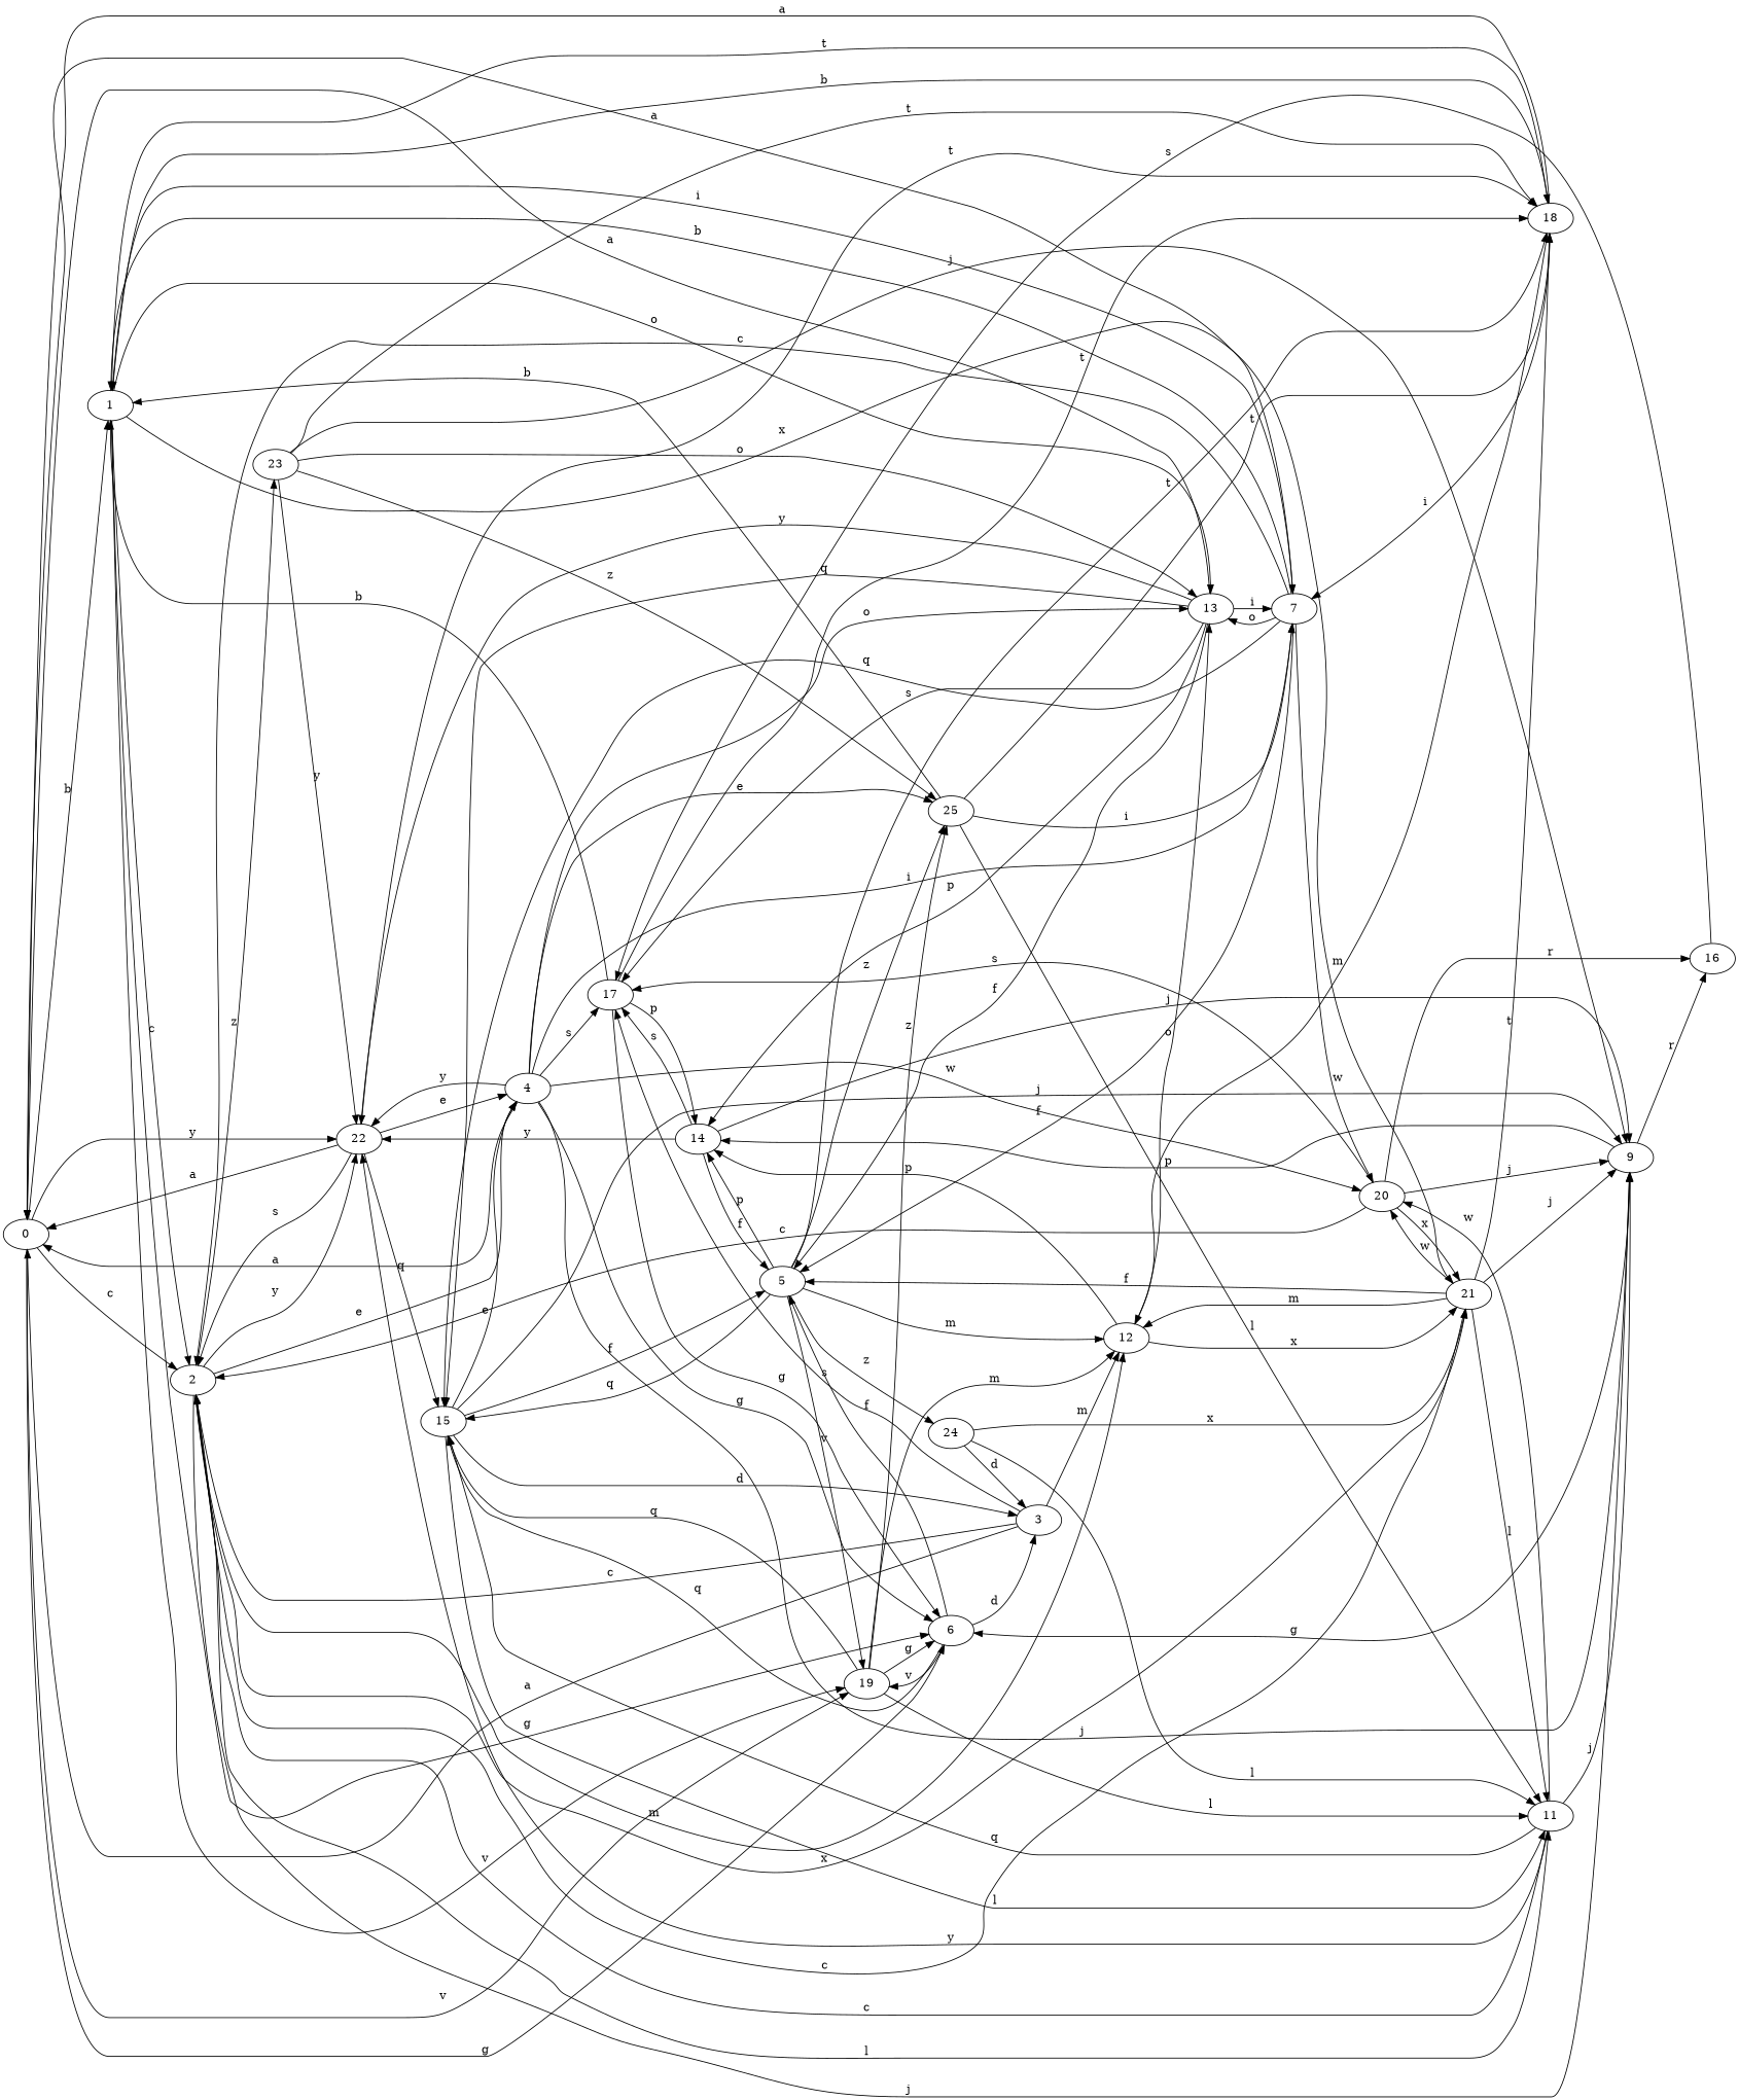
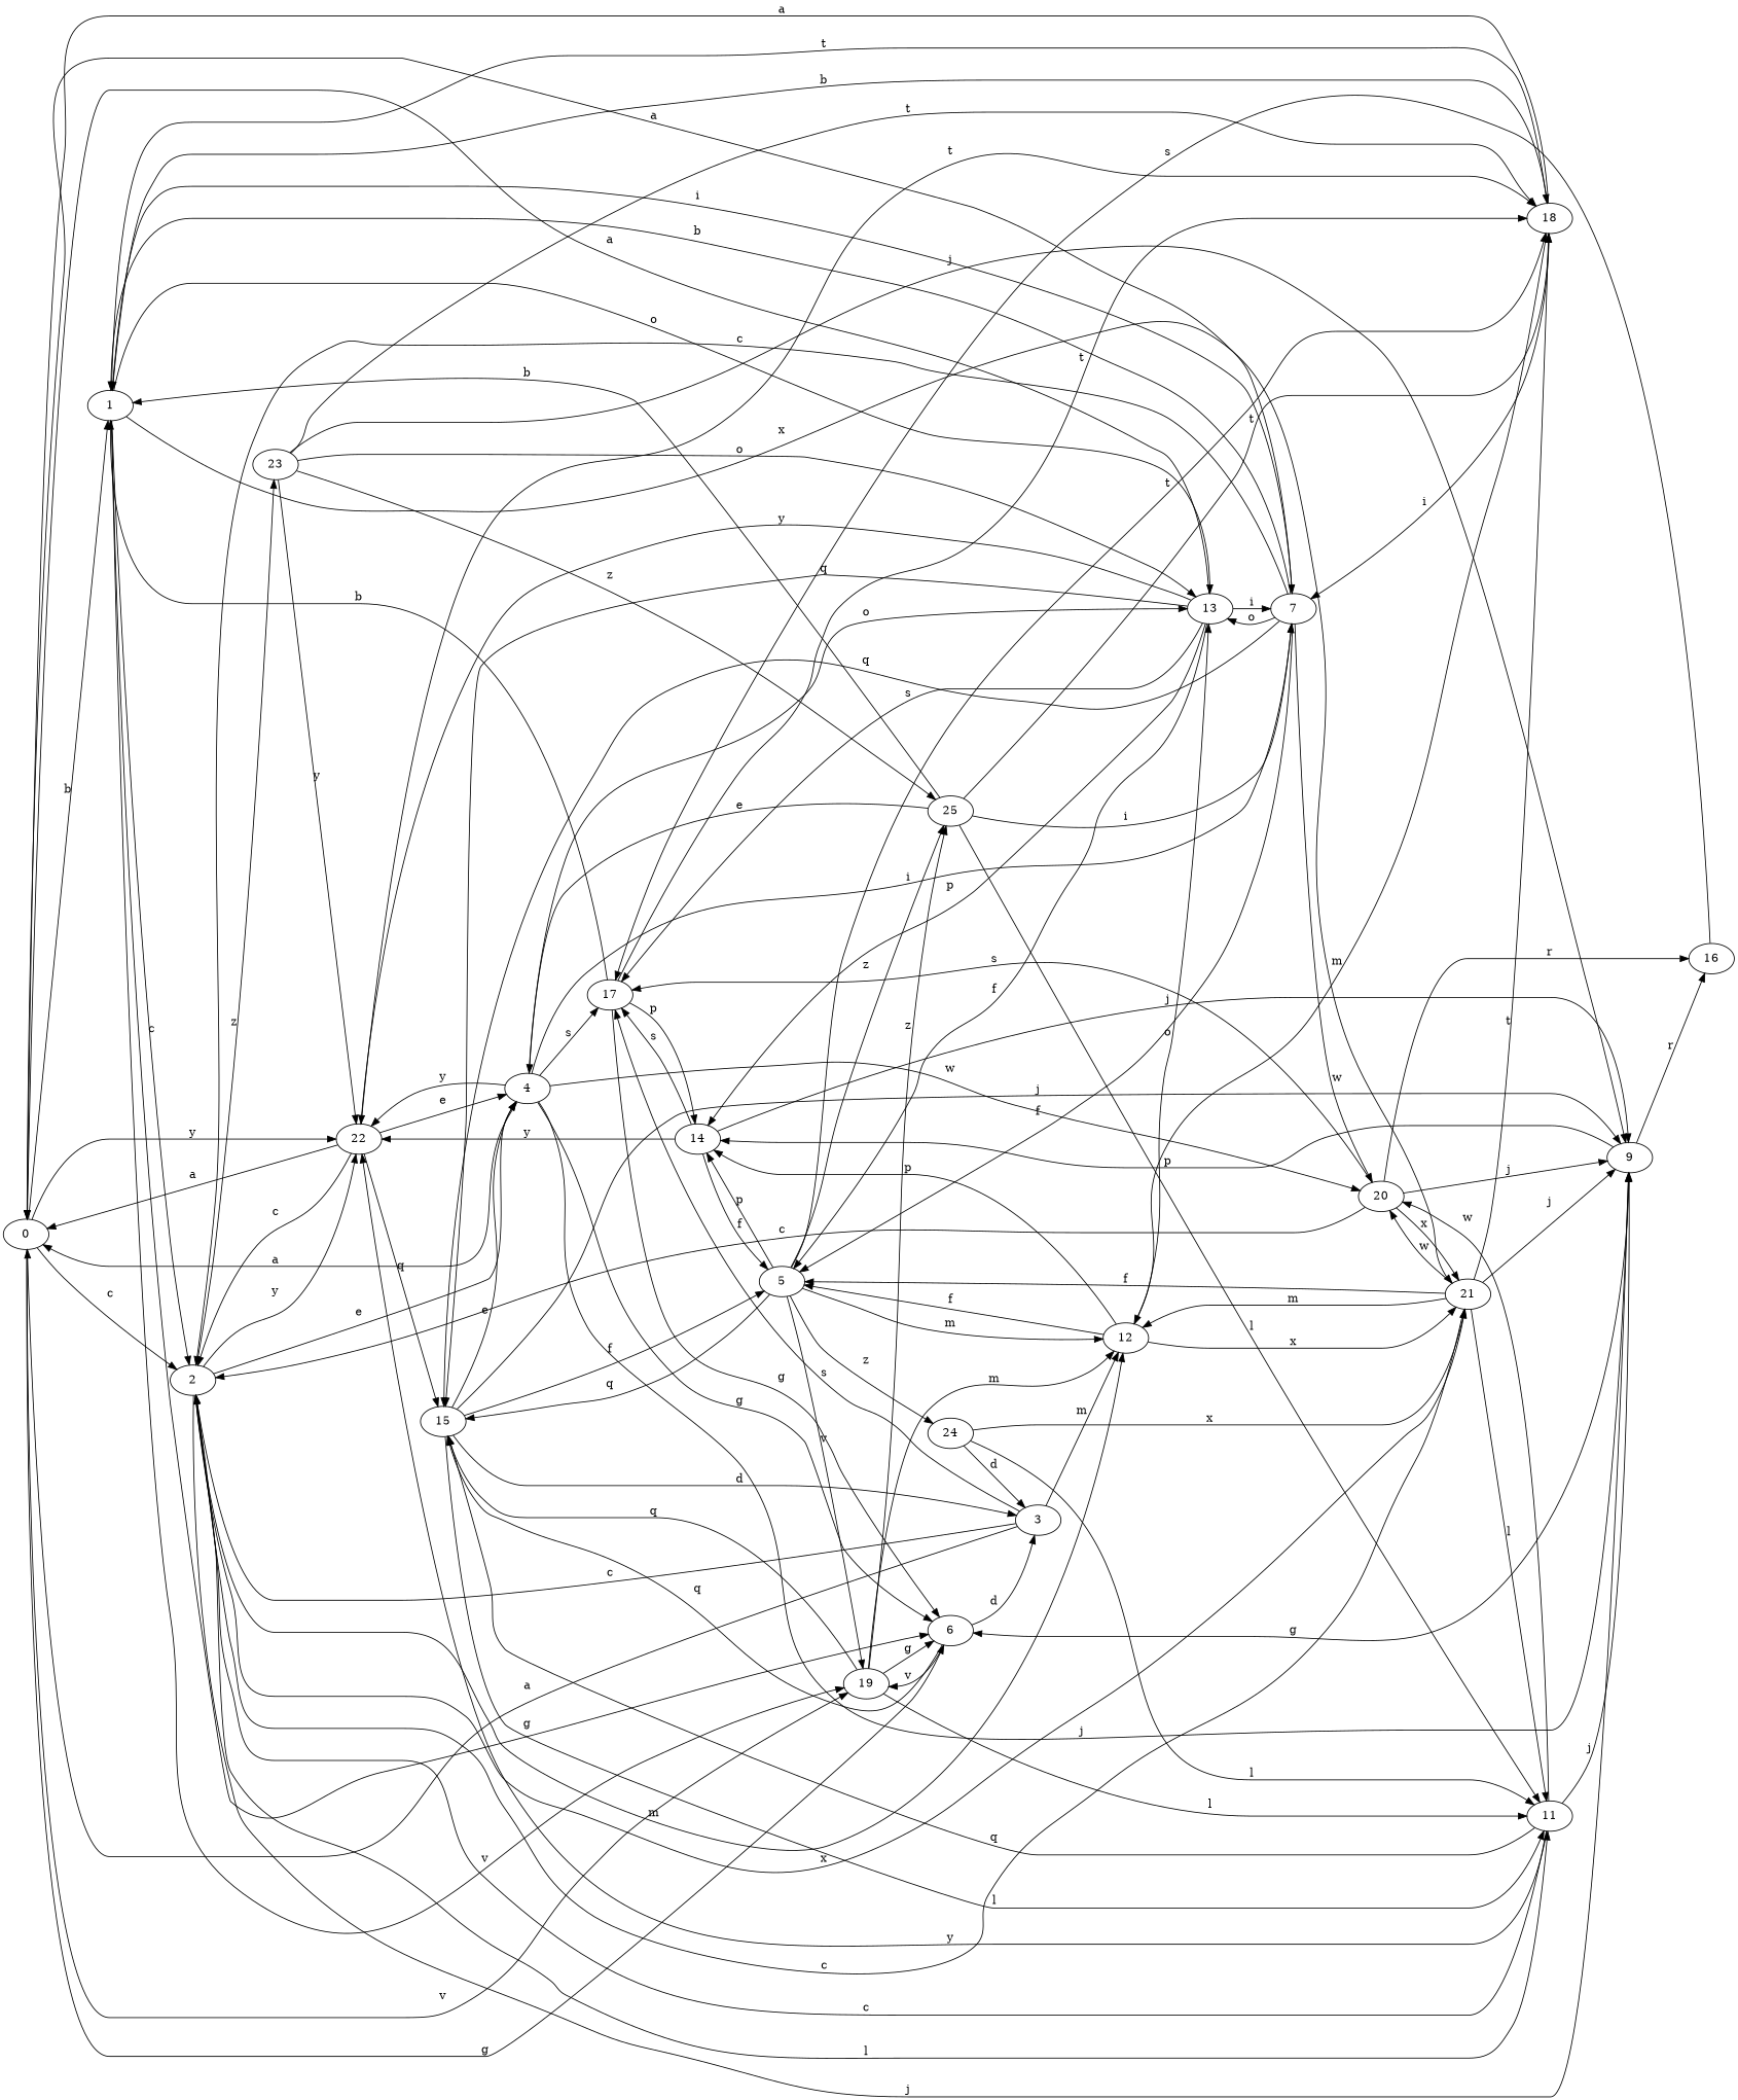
  strict digraph {
    rankdir=LR
    0
    1
    2
    6
    19
    22
    7
    13
    18
    21
    4
    9
    11
    12
    23
    3
    15
    25
    20
    5
    17
    14
    16
    24
    0 -> 1 [label=b]
    0 -> 2 [label=c]
    0 -> 6 [label=g]
    0 -> 19 [label=v]
    0 -> 22 [label=y]
    1 -> 2 [label=c]
    1 -> 6 [label=g]
    1 -> 19 [label=v]
    1 -> 7 [label=i]
    1 -> 13 [label=o]
    1 -> 18 [label=t]
    1 -> 21 [label=x]
    2 -> 22 [label=y]
    2 -> 21 [label=x]
    2 -> 4 [label=e]
    2 -> 9 [label=j]
    2 -> 11 [label=l]
    2 -> 12 [label=m]
    2 -> 23 [label=z]
    6 -> 19 [label=v]
    6 -> 3 [label=d]
    6 -> 15 [label=q]
    19 -> 6 [label=g]
    19 -> 11 [label=l]
    19 -> 12 [label=m]
    19 -> 15 [label=q]
    19 -> 25 [label=z]
    22 -> 0 [label=a]
-   22 -> 2 [label=s]
+   22 -> 2 [label=c]
    22 -> 18 [label=t]
    22 -> 4 [label=e]
    22 -> 15 [label=q]
    7 -> 0 [label=a]
    7 -> 1 [label=b]
    7 -> 2 [label=c]
    7 -> 13 [label=o]
    7 -> 15 [label=q]
    7 -> 20 [label=w]
    7 -> 5 [label=f]
    13 -> 0 [label=a]
    13 -> 22 [label=y]
    13 -> 7 [label=i]
    13 -> 15 [label=q]
    13 -> 5 [label=f]
    13 -> 17 [label=s]
    13 -> 14 [label=p]
    18 -> 0 [label=a]
    18 -> 1 [label=b]
    18 -> 7 [label=i]
    18 -> 12 [label=m]
    21 -> 2 [label=c]
    21 -> 18 [label=t]
    21 -> 9 [label=j]
    21 -> 11 [label=l]
    21 -> 12 [label=m]
    21 -> 20 [label=w]
    21 -> 5 [label=f]
    4 -> 0 [label=a]
    4 -> 6 [label=g]
    4 -> 22 [label=y]
    4 -> 7 [label=i]
    4 -> 13 [label=o]
    4 -> 9 [label=j]
    4 -> 20 [label=w]
    4 -> 17 [label=s]
    9 -> 6 [label=g]
    9 -> 14 [label=p]
    9 -> 16 [label=r]
    11 -> 2 [label=c]
    11 -> 22 [label=y]
    11 -> 9 [label=j]
    11 -> 15 [label=q]
    11 -> 20 [label=w]
    12 -> 13 [label=o]
    12 -> 21 [label=x]
-   6 -> 5 [label=f]
+   12 -> 5 [label=f]
    12 -> 14 [label=p]
    23 -> 22 [label=y]
    23 -> 13 [label=o]
    23 -> 18 [label=t]
    23 -> 9 [label=j]
    23 -> 25 [label=z]
    3 -> 0 [label=a]
    3 -> 2 [label=c]
    3 -> 12 [label=m]
    3 -> 17 [label=s]
    15 -> 4 [label=e]
    15 -> 9 [label=j]
    15 -> 11 [label=l]
    15 -> 3 [label=d]
    15 -> 5 [label=f]
    25 -> 1 [label=b]
    25 -> 7 [label=i]
    25 -> 18 [label=t]
-   4 -> 25 [label=e]
+   25 -> 4 [label=e]
    25 -> 11 [label=l]
    20 -> 2 [label=c]
    20 -> 21 [label=x]
    20 -> 9 [label=j]
    20 -> 17 [label=s]
    20 -> 16 [label=r]
    5 -> 19 [label=v]
    5 -> 18 [label=t]
    5 -> 12 [label=m]
    5 -> 15 [label=q]
    5 -> 25 [label=z]
    5 -> 14 [label=p]
    5 -> 24 [label=z]
    17 -> 1 [label=b]
    17 -> 6 [label=g]
    17 -> 18 [label=t]
    17 -> 14 [label=p]
    14 -> 22 [label=y]
    14 -> 9 [label=j]
    14 -> 5 [label=f]
    14 -> 17 [label=s]
    16 -> 17 [label=s]
    24 -> 21 [label=x]
    24 -> 11 [label=l]
    24 -> 3 [label=d]
  }
